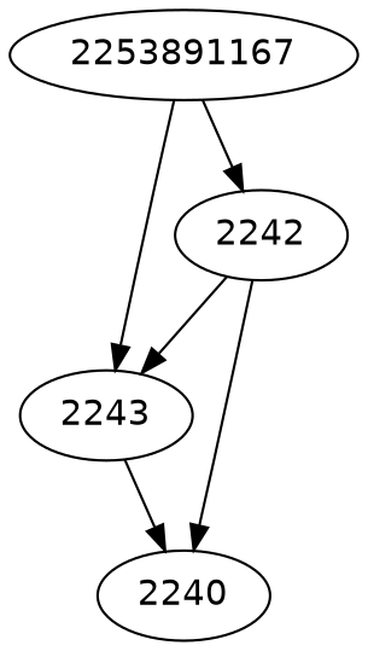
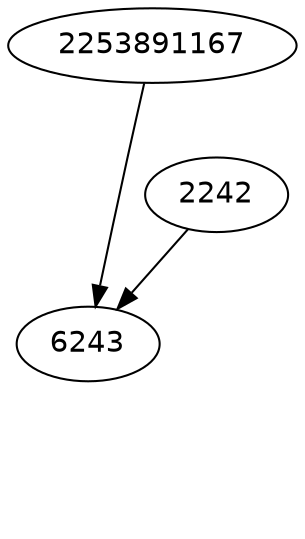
  strict digraph {
    fontname="DejaVu Sans"
    node [fontname="DejaVu Sans"]
    edge [fontname="DejaVu Sans"]
    n1 [label=2253891167]
    2242
-   2243
-   2240
-   n1 -> 2242
+   2243 [label=6243]
    n1 -> 2243
    2242 -> 2243
-   2242 -> 2240
-   2243 -> 2240
  }
